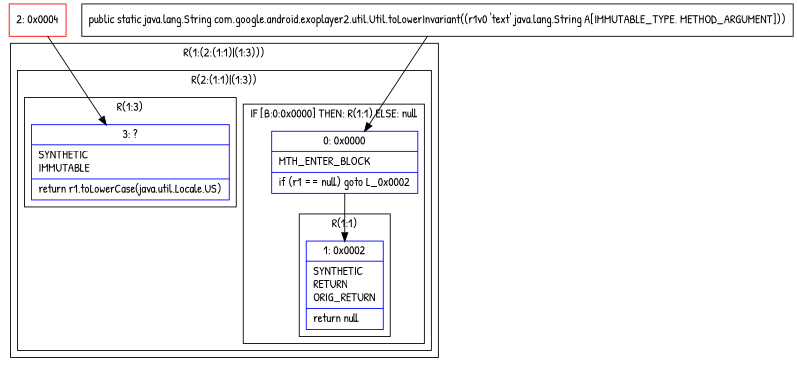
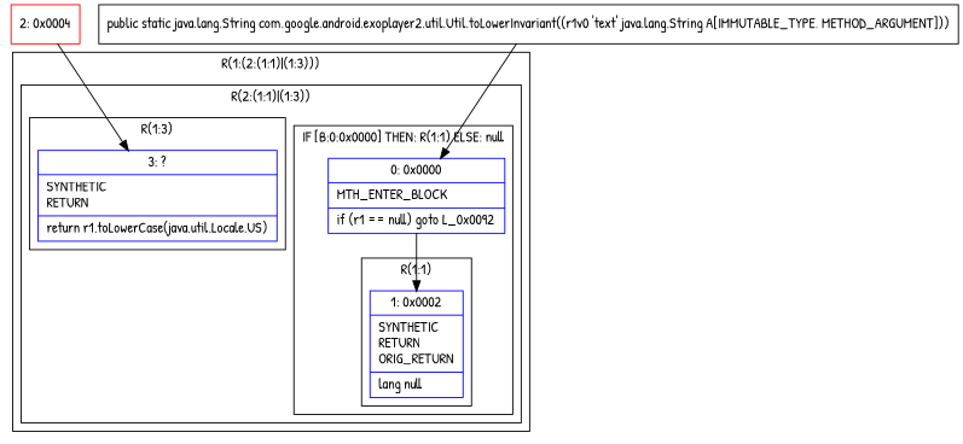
  digraph {
    fontname="Patrick Hand"
    node [color=blue fontname="Patrick Hand" shape=record]
    edge [fontname="Patrick Hand"]
-   n1 [label="{1\:\ 0x0002|SYNTHETIC\lRETURN\lORIG_RETURN\l|return null\l}"]
-   n2 [label="{0\:\ 0x0000|MTH_ENTER_BLOCK\l|if (r1 == null) goto L_0x0002\l}"]
-   n3 [label="{3\:\ ?|SYNTHETIC\lIMMUTABLE\l|return r1.toLowerCase(java.util.Locale.US)\l}"]
+   n1 [label="{1\:\ 0x0002|SYNTHETIC\lRETURN\lORIG_RETURN\l|lang null\l}"]
+   n2 [label="{0\:\ 0x0000|MTH_ENTER_BLOCK\l|if (r1 == null) goto L_0x0092\l}"]
+   n3 [label="{3\:\ ?|SYNTHETIC\lRETURN\l|return r1.toLowerCase(java.util.Locale.US)\l}"]
    n4 [color=red label="{2\:\ 0x0004}"]
    n5 [label="{public static java.lang.String com.google.android.exoplayer2.util.Util.toLowerInvariant((r1v0 'text' java.lang.String A[IMMUTABLE_TYPE, METHOD_ARGUMENT])) }" color=""]
    subgraph cluster_1 {
      label="R(1:(2:(1:1)|(1:3)))"
      subgraph cluster_2 {
        label="R(2:(1:1)|(1:3))"
        subgraph cluster_3 {
          label="IF [B:0:0x0000] THEN: R(1:1) ELSE: null"
          n2
          subgraph cluster_4 {
            label="R(1:1)"
            n1
          }
        }
        subgraph cluster_5 {
          label="R(1:3)"
          n3
        }
      }
    }
    n2 -> n1
    n4 -> n3
    n5 -> n2
  }
